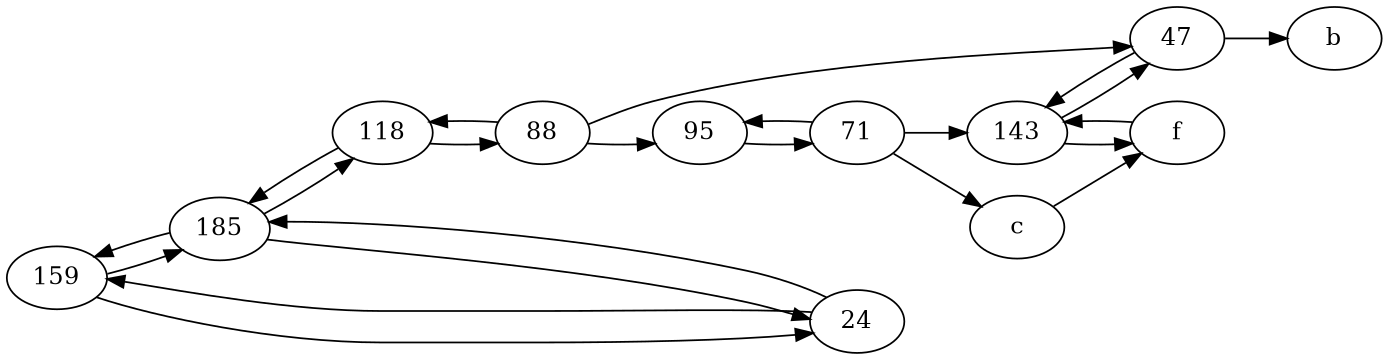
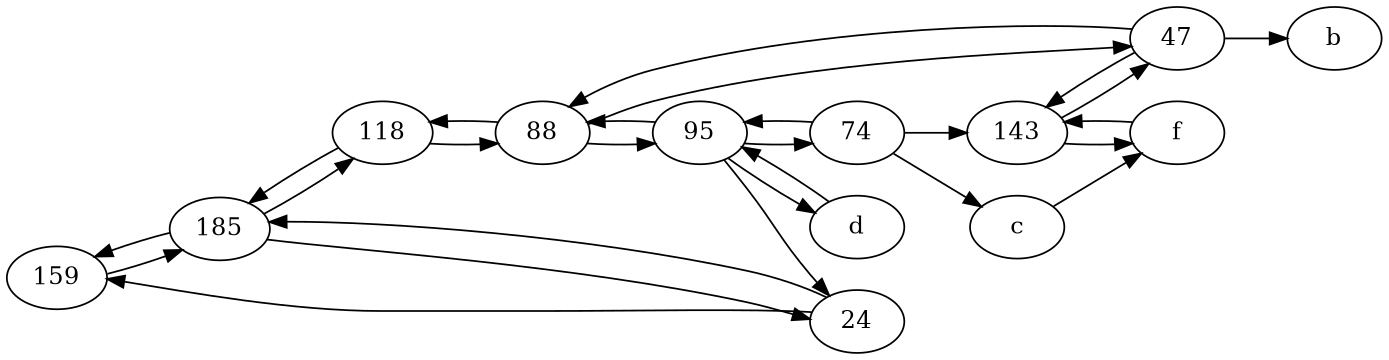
  digraph {
    rankdir=LR
    n1 [label=159]
    n2 [label=185]
    n3 [label=24]
    118
    47
    b
    88
    143
    95
    f
-   71
+   71 [label=74]
+   d
    c
    n1 -> n2
-   n1 -> n3
+   95 -> n3
    n2 -> n1
    n2 -> n3
    n2 -> 118
    n3 -> n1
    n3 -> n2
    118 -> n2
    118 -> 88
    47 -> b
+   47 -> 88
    47 -> 143
    88 -> 118
    88 -> 47
    88 -> 95
    143 -> 47
    143 -> f
+   95 -> 88
    95 -> 71
+   95 -> d
    f -> 143
    71 -> 143
    71 -> 95
    71 -> c
+   d -> 95
    c -> f
  }
